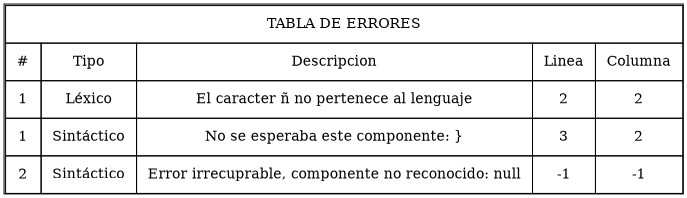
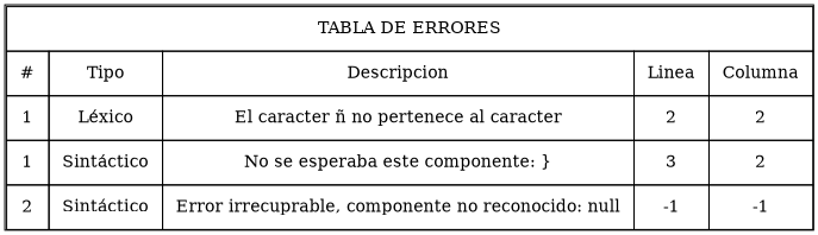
  digraph {
    forcelabels=true
    rankdir=LR
-   n1 [label=<<table border = '1' cellboder = '1' cellspacing='0' cellpadding='10'> <tr> <td COLSPAN = '5'>TABLA DE ERRORES</td> </tr> <tr> <td>#</td> <td>Tipo</td> <td>Descripcion</td> <td>Linea</td> <td>Columna</td> </tr> <tr> <td>1</td> <td>Léxico</td> <td>El caracter ñ no pertenece al lenguaje</td> <td>2</td> <td>2</td> </tr> <tr> <td>1</td> <td>Sintáctico</td> <td>No se esperaba este componente: }</td> <td>3</td> <td>2</td> </tr> <tr> <td>2</td> <td>Sintáctico</td> <td>Error irrecuprable, componente no reconocido: null</td> <td>-1</td> <td>-1</td> </tr> </table>> shape=plain]
+   n1 [label=<<table border = '1' cellboder = '1' cellspacing='0' cellpadding='10'> <tr> <td COLSPAN = '5'>TABLA DE ERRORES</td> </tr> <tr> <td>#</td> <td>Tipo</td> <td>Descripcion</td> <td>Linea</td> <td>Columna</td> </tr> <tr> <td>1</td> <td>Léxico</td> <td>El caracter ñ no pertenece al caracter</td> <td>2</td> <td>2</td> </tr> <tr> <td>1</td> <td>Sintáctico</td> <td>No se esperaba este componente: }</td> <td>3</td> <td>2</td> </tr> <tr> <td>2</td> <td>Sintáctico</td> <td>Error irrecuprable, componente no reconocido: null</td> <td>-1</td> <td>-1</td> </tr> </table>> shape=plain]
  }
